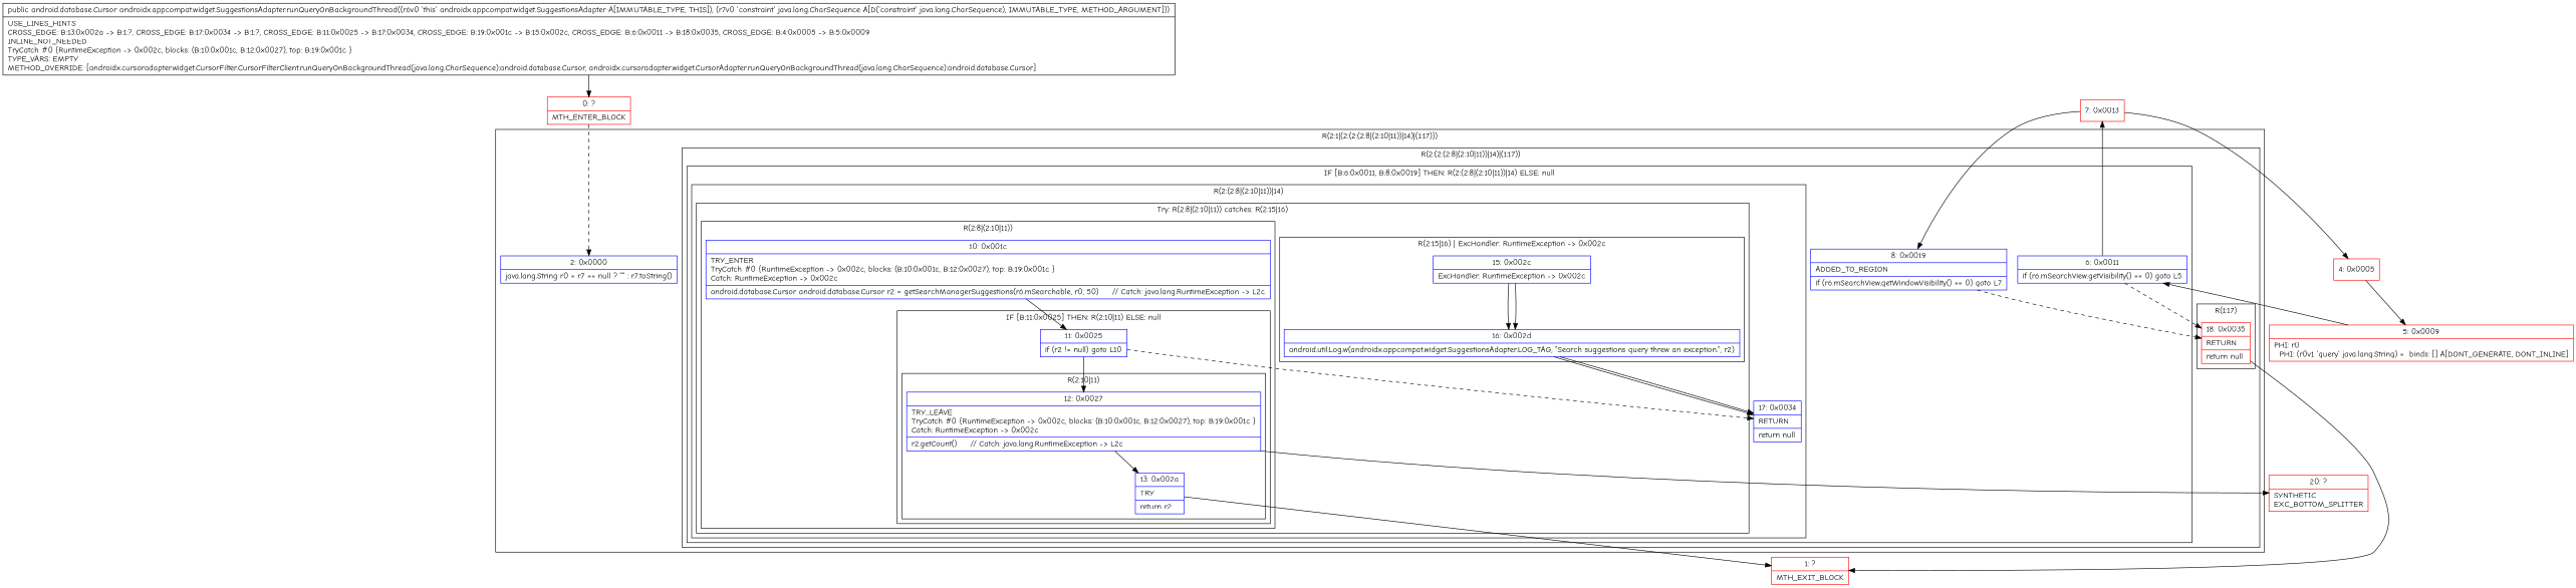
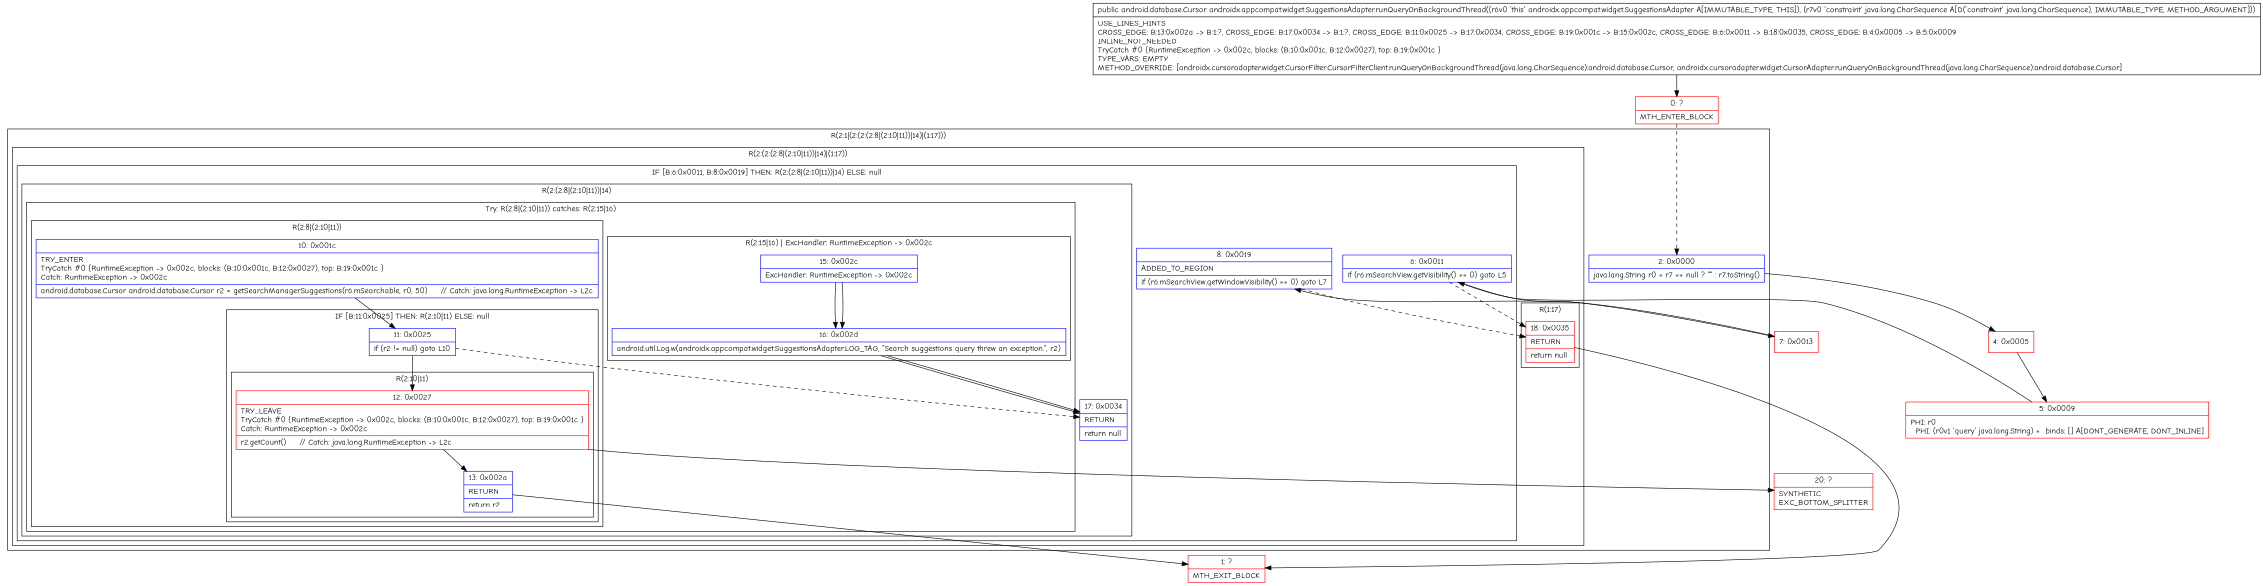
  digraph {
    fontname="Comic Neue"
    node [color=blue fontname="Comic Neue" shape=record]
    edge [fontname="Comic Neue"]
-   n1 [label="{12\:\ 0x0027|TRY_LEAVE\lTryCatch #0 \{RuntimeException \-\> 0x002c, blocks: (B:10:0x001c, B:12:0x0027), top: B:19:0x001c \}\lCatch: RuntimeException \-\> 0x002c\l|r2.getCount()     \/\/ Catch: java.lang.RuntimeException \-\> L2c\l}"]
-   n2 [label="{13\:\ 0x002a|TRY\l|return r2\l}"]
+   n1 [color=red label="{12\:\ 0x0027|TRY_LEAVE\lTryCatch #0 \{RuntimeException \-\> 0x002c, blocks: (B:10:0x001c, B:12:0x0027), top: B:19:0x001c \}\lCatch: RuntimeException \-\> 0x002c\l|r2.getCount()     \/\/ Catch: java.lang.RuntimeException \-\> L2c\l}"]
+   n2 [label="{13\:\ 0x002a|RETURN\l|return r2\l}"]
    n3 [label="{11\:\ 0x0025|if (r2 != null) goto L10\l}"]
    n4 [label="{10\:\ 0x001c|TRY_ENTER\lTryCatch #0 \{RuntimeException \-\> 0x002c, blocks: (B:10:0x001c, B:12:0x0027), top: B:19:0x001c \}\lCatch: RuntimeException \-\> 0x002c\l|android.database.Cursor android.database.Cursor r2 = getSearchManagerSuggestions(r6.mSearchable, r0, 50)     \/\/ Catch: java.lang.RuntimeException \-\> L2c\l}"]
    n5 [label="{15\:\ 0x002c|ExcHandler: RuntimeException \-\> 0x002c\l}"]
    n6 [label="{16\:\ 0x002d|android.util.Log.w(androidx.appcompat.widget.SuggestionsAdapter.LOG_TAG, \"Search suggestions query threw an exception.\", r2)\l}"]
    n7 [label="{17\:\ 0x0034|RETURN\l|return null\l}"]
    n8 [label="{6\:\ 0x0011|if (r6.mSearchView.getVisibility() == 0) goto L5\l}"]
    n9 [label="{8\:\ 0x0019|ADDED_TO_REGION\l|if (r6.mSearchView.getWindowVisibility() == 0) goto L7\l}"]
    n10 [color=red label="{18\:\ 0x0035|RETURN\l|return null\l}"]
    n11 [label="{2\:\ 0x0000|java.lang.String r0 = r7 == null ? \"\" : r7.toString()\l}"]
    n12 [color=red label="{20\:\ ?|SYNTHETIC\lEXC_BOTTOM_SPLITTER\l}"]
    n13 [color=red label="{1\:\ ?|MTH_EXIT_BLOCK\l}"]
    n14 [color=red label="{7\:\ 0x0013}"]
    n15 [color=red label="{4\:\ 0x0005}"]
    n16 [color=red label="{5\:\ 0x0009|PHI: r0 \l  PHI: (r0v1 'query' java.lang.String) =  binds: [] A[DONT_GENERATE, DONT_INLINE]\l}"]
    n17 [color=red label="{0\:\ ?|MTH_ENTER_BLOCK\l}"]
    n18 [label="{public android.database.Cursor androidx.appcompat.widget.SuggestionsAdapter.runQueryOnBackgroundThread((r6v0 'this' androidx.appcompat.widget.SuggestionsAdapter A[IMMUTABLE_TYPE, THIS]), (r7v0 'constraint' java.lang.CharSequence A[D('constraint' java.lang.CharSequence), IMMUTABLE_TYPE, METHOD_ARGUMENT]))  | USE_LINES_HINTS\lCROSS_EDGE: B:13:0x002a \-\> B:1:?, CROSS_EDGE: B:17:0x0034 \-\> B:1:?, CROSS_EDGE: B:11:0x0025 \-\> B:17:0x0034, CROSS_EDGE: B:19:0x001c \-\> B:15:0x002c, CROSS_EDGE: B:6:0x0011 \-\> B:18:0x0035, CROSS_EDGE: B:4:0x0005 \-\> B:5:0x0009\lINLINE_NOT_NEEDED\lTryCatch #0 \{RuntimeException \-\> 0x002c, blocks: (B:10:0x001c, B:12:0x0027), top: B:19:0x001c \}\lTYPE_VARS: EMPTY\lMETHOD_OVERRIDE: [androidx.cursoradapter.widget.CursorFilter.CursorFilterClient.runQueryOnBackgroundThread(java.lang.CharSequence):android.database.Cursor, androidx.cursoradapter.widget.CursorAdapter.runQueryOnBackgroundThread(java.lang.CharSequence):android.database.Cursor]\l}" color=""]
    subgraph cluster_1 {
      label="R(2:1|(2:(2:(2:8|(2:10|11))|14)|(1:17)))"
      n11
      subgraph cluster_2 {
        label="R(2:(2:(2:8|(2:10|11))|14)|(1:17))"
        subgraph cluster_3 {
          label="IF [B:6:0x0011, B:8:0x0019] THEN: R(2:(2:8|(2:10|11))|14) ELSE: null"
          n8
          n9
          subgraph cluster_4 {
            label="R(2:(2:8|(2:10|11))|14)"
            n7
            subgraph cluster_5 {
              label="Try: R(2:8|(2:10|11)) catches: R(2:15|16)"
              subgraph cluster_6 {
                label="R(2:8|(2:10|11))"
                n4
                subgraph cluster_7 {
                  label="IF [B:11:0x0025] THEN: R(2:10|11) ELSE: null"
                  n3
                  subgraph cluster_8 {
                    label="R(2:10|11)"
                    n1
                    n2
                  }
                }
              }
              subgraph cluster_9 {
                label="R(2:15|16) | ExcHandler: RuntimeException \-\> 0x002c\l"
                n5
                n6
              }
            }
          }
        }
        subgraph cluster_10 {
          label="R(1:17)"
          n10
        }
      }
    }
    subgraph cluster_11 {
      label="R(2:15|16) | ExcHandler: RuntimeException \-\> 0x002c\l"
    }
    n1 -> n2
    n1 -> n12
    n2 -> n13
    n3 -> n1
    n3 -> n7 [style=dashed]
    n4 -> n3
    n5 -> n6
    n5 -> n6
    n6 -> n7
    n6 -> n7
    n8 -> n10 [style=dashed]
    n8 -> n14
    n9 -> n10 [style=dashed]
    n10 -> n13
-   n14 -> n15
+   n11 -> n15
    n14 -> n9
    n15 -> n16
    n16 -> n8
    n17 -> n11 [style=dashed]
    n18 -> n17
  }
